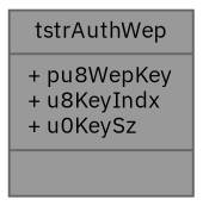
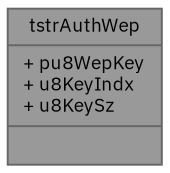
  digraph {
    fontname="IBM Plex Sans"
-   n1 [color=gray40 fillcolor=grey60 fontcolor=black fontname="IBM Plex Sans" fontsize=10 height=0.2 label="{tstrAuthWep\n|+ pu8WepKey\l+ u8KeyIndx\l+ u0KeySz\l|}" shape=record style=filled width=0.4]
+   n1 [color=gray40 fillcolor=grey60 fontcolor=black fontname="IBM Plex Sans" fontsize=10 height=0.2 label="{tstrAuthWep\n|+ pu8WepKey\l+ u8KeyIndx\l+ u8KeySz\l|}" shape=record style=filled width=0.4]
  }
